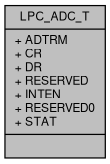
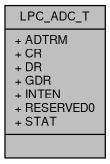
  digraph {
-   n1 [color=black fillcolor=grey75 fontcolor=black fontname=FreeSans fontsize=10 height=0.2 label="{LPC_ADC_T\n|+ ADTRM\l+ CR\l+ DR\l+ RESERVED\l+ INTEN\l+ RESERVED0\l+ STAT\l|}" shape=record style=filled width=0.4]
+   n1 [color=black fillcolor=grey75 fontcolor=black fontname=FreeSans fontsize=10 height=0.2 label="{LPC_ADC_T\n|+ ADTRM\l+ CR\l+ DR\l+ GDR\l+ INTEN\l+ RESERVED0\l+ STAT\l|}" shape=record style=filled width=0.4]
  }
